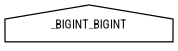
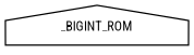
  digraph {
    rankdir=LR
    fontname="Roboto Condensed"
-   n1 [color=black fillcolor=white fontname="Roboto Condensed" fontsize=10 height=0.2 label=_BIGINT_BIGINT shape=house style=filled width=0.4]
+   n1 [color=black fillcolor=white fontname="Roboto Condensed" fontsize=10 height=0.2 label=_BIGINT_ROM shape=house style=filled width=0.4]
  }
